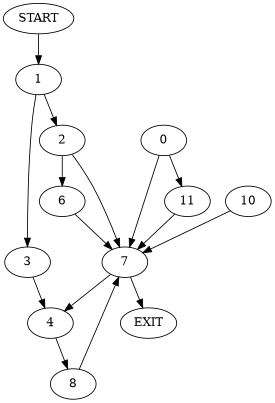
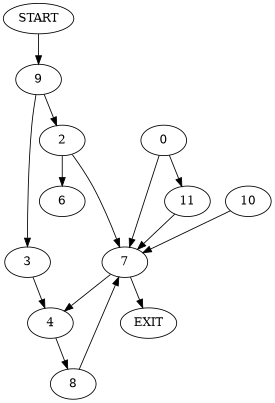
  digraph {
    n1 [label=START]
-   1
+   1 [label=9]
    2
    3
    n5 [label=EXIT]
    6
    7
    4
    8
    n10 [label=0]
    11
    10
    n1 -> 1
    1 -> 2
    1 -> 3
    2 -> 6
    2 -> 7
    3 -> 4
-   6 -> 7
    7 -> n5
    7 -> 4
    4 -> 8
    8 -> 7
    n10 -> 7
    n10 -> 11
    11 -> 7
    10 -> 7
  }
